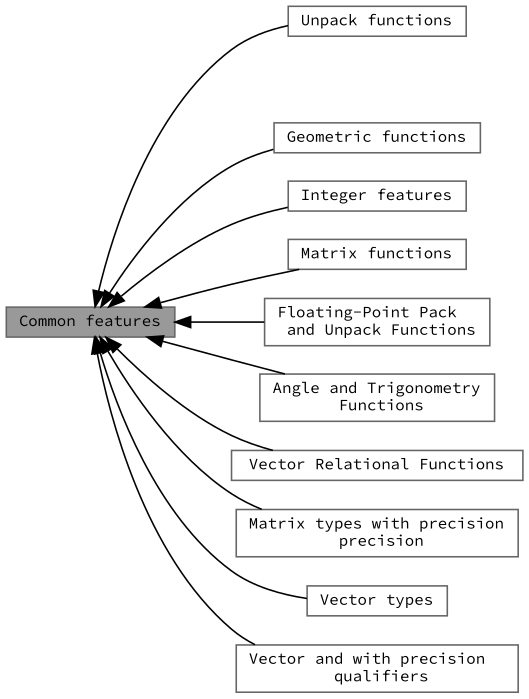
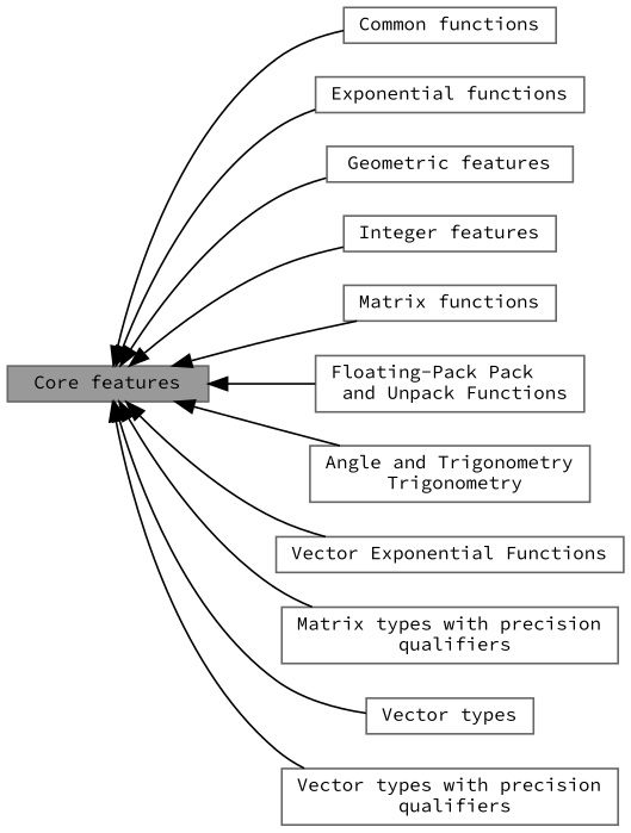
  digraph {
    fontname="Source Code Pro"
    rankdir=LR
    node [color=grey40 fillcolor=white fontname="Source Code Pro" fontsize=10 shape=box style=filled]
    edge [dir=back fontname="Source Code Pro" fontsize=10 labelfontname=Helvetica labelfontsize=10 shape=plaintext style=solid]
-   n1 [color=gray40 fillcolor=grey60 fontcolor=black height=0.2 label="Common features" width=0.4]
-   n2 [height=0.2 label="Unpack functions" width=0.4]
-   n4 [height=0.2 label="Geometric functions" width=0.4]
+   n1 [color=gray40 fillcolor=grey60 fontcolor=black height=0.2 label="Core features" width=0.4]
+   n2 [height=0.2 label="Common functions" width=0.4]
+   n3 [height=0.2 label="Exponential functions" width=0.4]
+   n4 [height=0.2 label="Geometric features" width=0.4]
    n5 [height=0.2 label="Integer features" width=0.4]
    n6 [height=0.2 label="Matrix functions" width=0.4]
-   n7 [height=0.2 label="Floating-Point Pack\l and Unpack Functions" width=0.4]
-   n8 [height=0.2 label="Angle and Trigonometry\l Functions" width=0.4]
-   n9 [height=0.2 label="Vector Relational Functions" width=0.4]
-   n10 [height=0.2 label="Matrix types with precision\l precision" width=0.4]
+   n7 [height=0.2 label="Floating-Pack Pack\l and Unpack Functions" width=0.4]
+   n8 [height=0.2 label="Angle and Trigonometry\l Trigonometry" width=0.4]
+   n9 [height=0.2 label="Vector Exponential Functions" width=0.4]
+   n10 [height=0.2 label="Matrix types with precision\l qualifiers" width=0.4]
    n11 [height=0.2 label="Vector types" width=0.4]
-   n12 [height=0.2 label="Vector and with precision\l qualifiers" width=0.4]
+   n12 [height=0.2 label="Vector types with precision\l qualifiers" width=0.4]
    n1 -> n2
+   n1 -> n3
    n1 -> n4
    n1 -> n5
    n1 -> n6
    n1 -> n7
    n1 -> n8
    n1 -> n9
    n1 -> n10
    n1 -> n11
    n1 -> n12
  }
